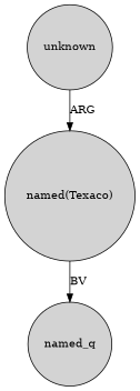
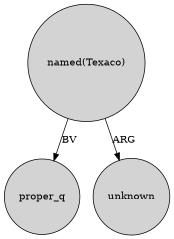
  digraph {
    node [shape=circle style=filled]
    "named(Texaco)"
-   proper_q [label=named_q]
+   proper_q
    unknown
    "named(Texaco)" -> proper_q [label=BV]
-   unknown -> "named(Texaco)" [label=ARG]
+   "named(Texaco)" -> unknown [label=ARG]
  }
